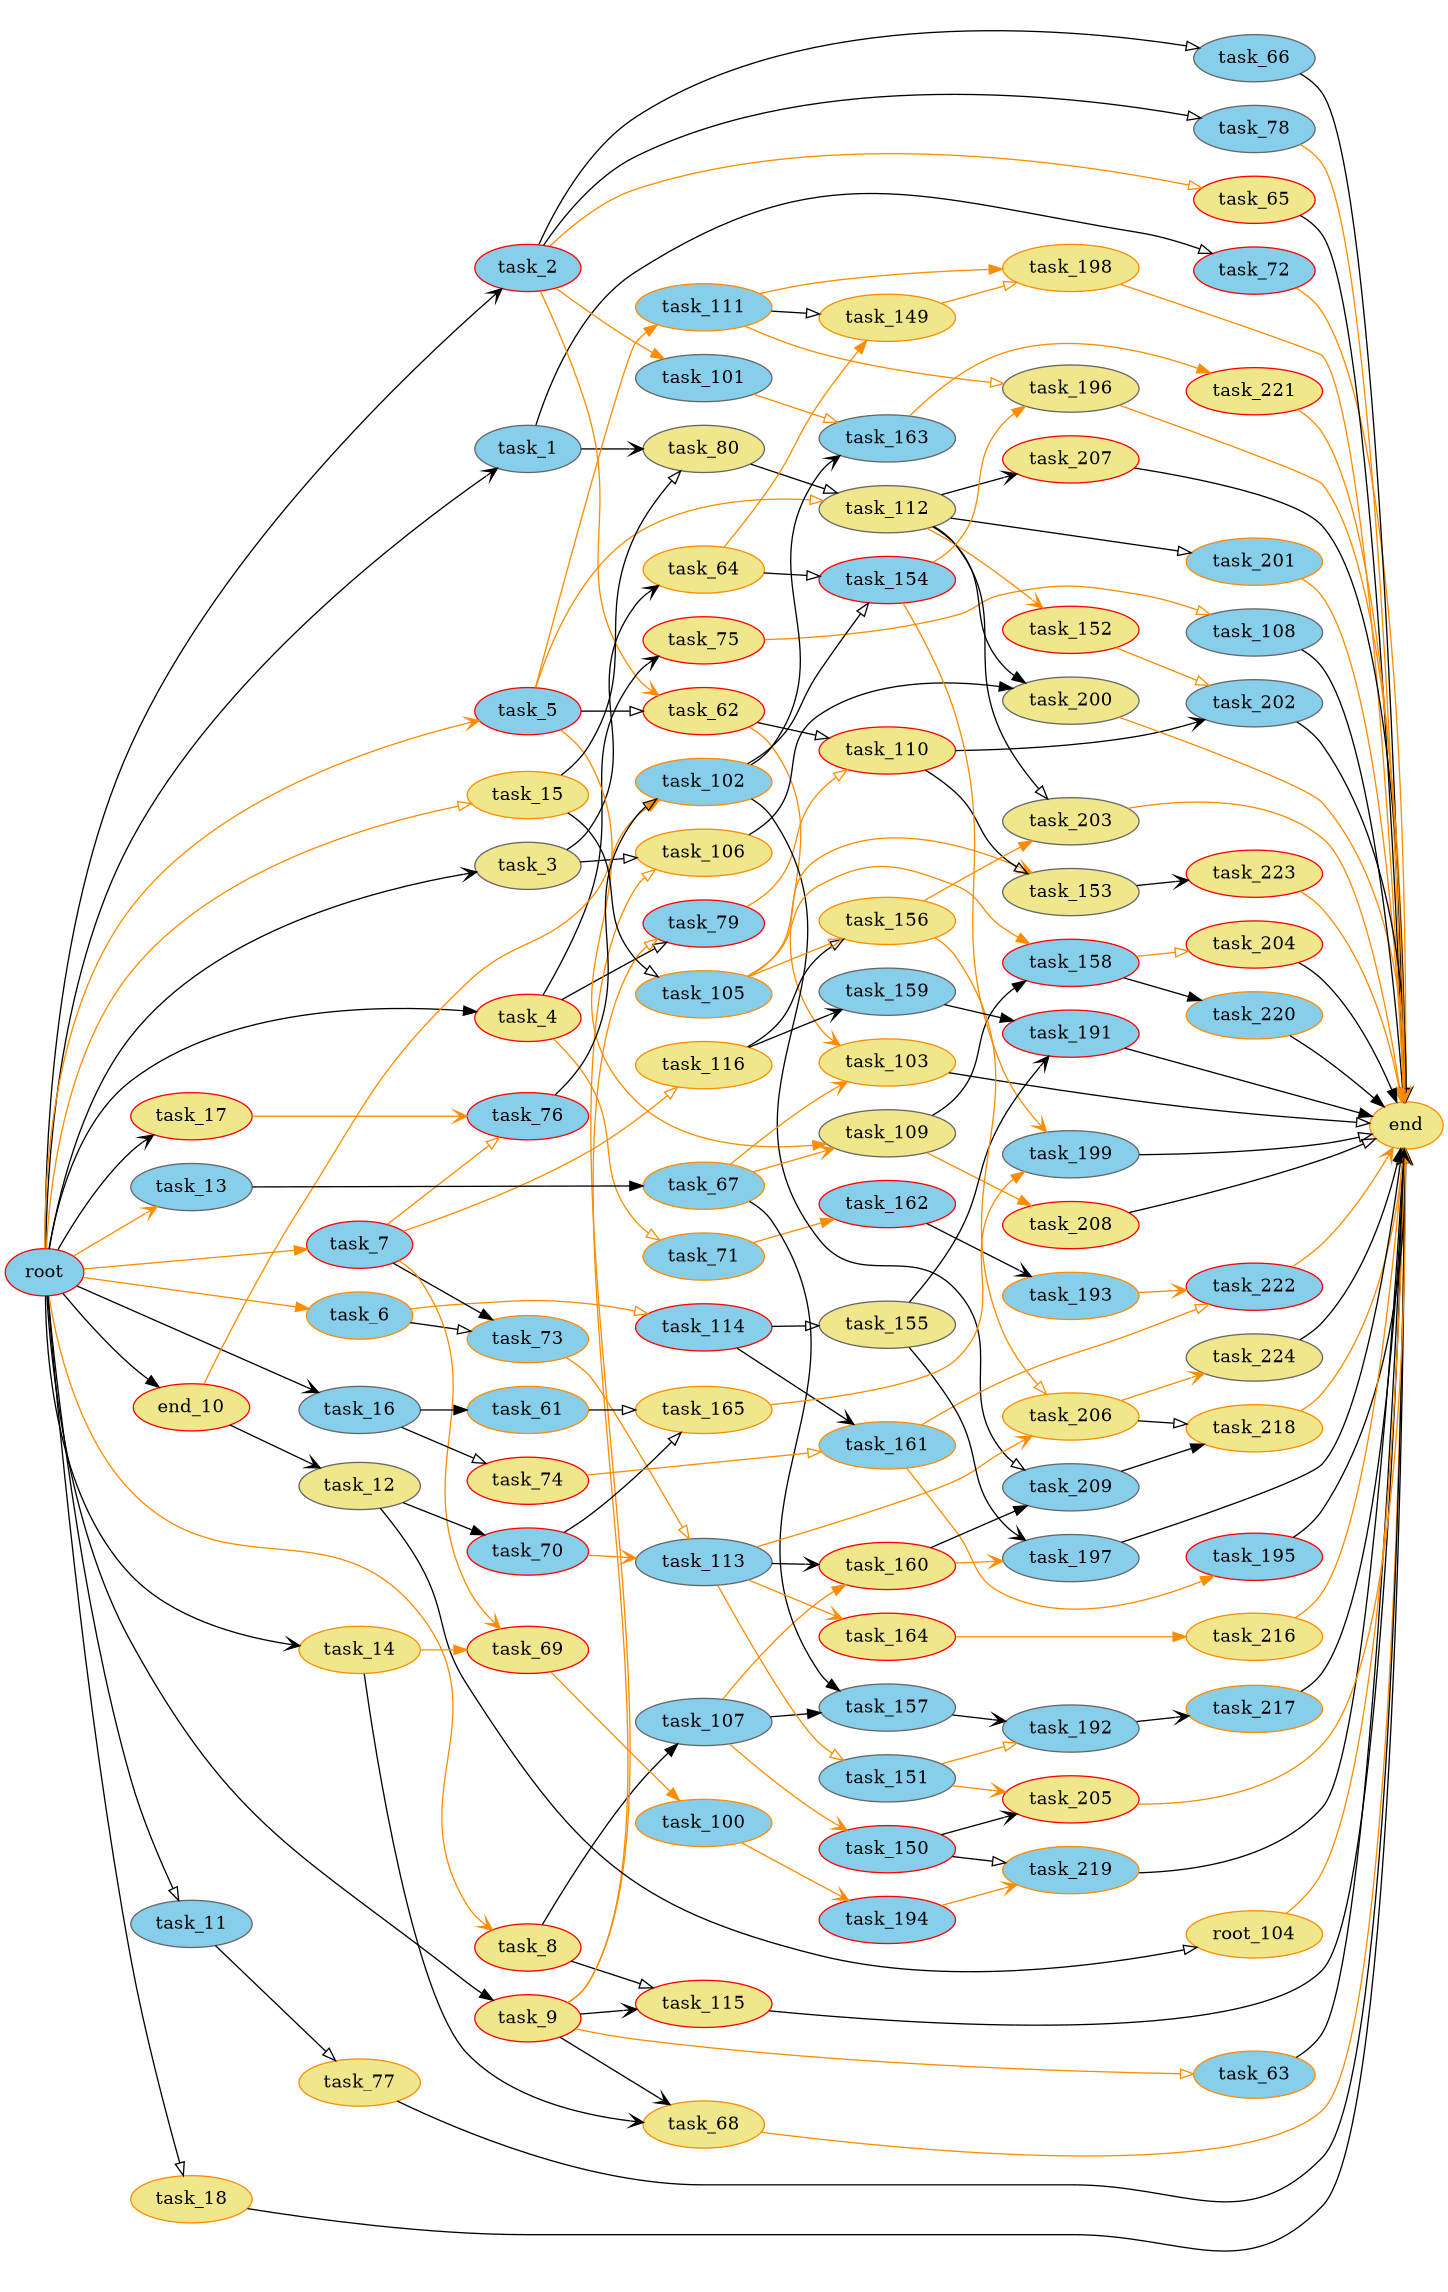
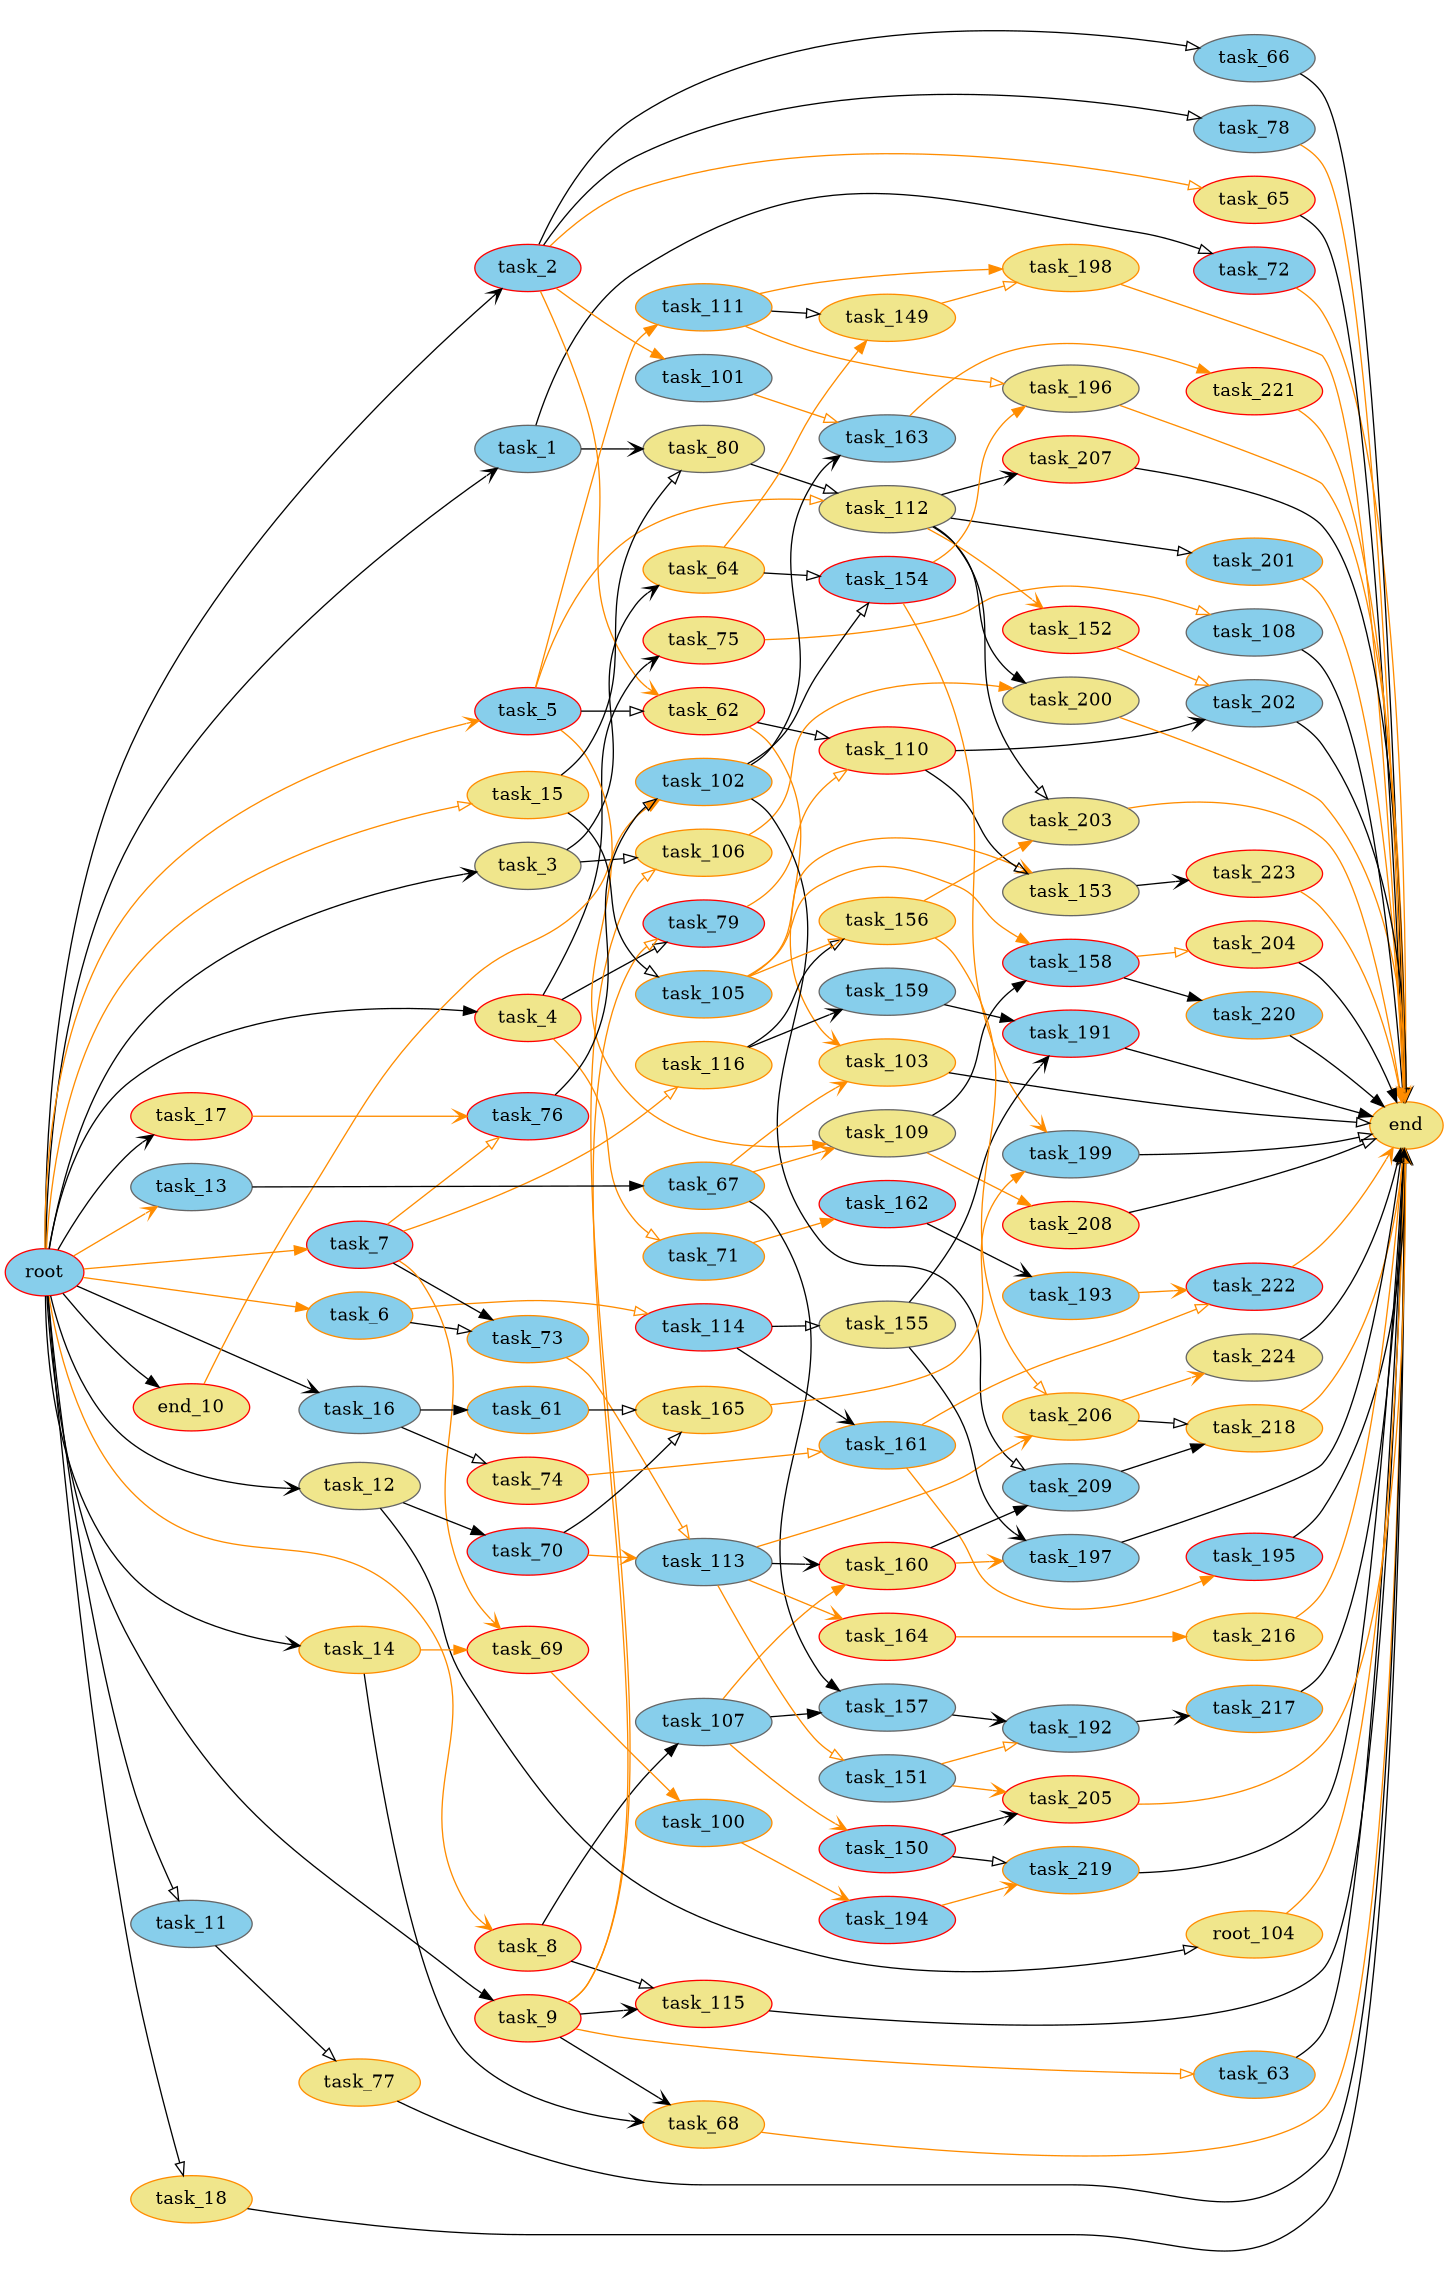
  digraph {
    rankdir=LR
    node [color=red fillcolor=skyblue style=filled]
    edge [arrowhead=onormal color=black]
    task_1 [color=gray40]
    root
    task_2
    task_3 [color=gray40 fillcolor=khaki]
    task_4 [fillcolor=khaki]
    task_5
    task_6 [color=darkorange]
    task_7
    task_8 [fillcolor=khaki]
    task_9 [fillcolor=khaki]
    n11 [fillcolor=khaki label=end_10]
    task_11 [color=gray40]
    task_12 [color=gray40 fillcolor=khaki]
    task_13 [color=gray40]
    task_14 [color=darkorange fillcolor=khaki]
    task_15 [color=darkorange fillcolor=khaki]
    task_16 [color=gray40]
    task_17 [fillcolor=khaki]
    task_18 [color=darkorange fillcolor=khaki]
    task_72
    task_80 [color=gray40 fillcolor=khaki]
    task_62 [fillcolor=khaki]
    task_65 [fillcolor=khaki]
    task_66 [color=gray40]
    task_78 [color=gray40]
    task_101 [color=gray40]
    task_64 [color=darkorange fillcolor=khaki]
    task_106 [color=darkorange fillcolor=khaki]
    task_71 [color=darkorange]
    task_75 [fillcolor=khaki]
    task_79
    task_109 [color=gray40 fillcolor=khaki]
    task_111 [color=darkorange]
    task_112 [color=gray40 fillcolor=khaki]
    task_73 [color=darkorange]
    task_114
    task_69 [fillcolor=khaki]
    task_76
    task_116 [color=darkorange fillcolor=khaki]
    task_107 [color=gray40]
    task_115 [fillcolor=khaki]
    task_63 [color=darkorange]
    task_68 [color=darkorange fillcolor=khaki]
    task_102 [color=darkorange]
    task_77 [color=darkorange fillcolor=khaki]
    task_70
    n47 [color=darkorange fillcolor=khaki label=root_104]
    task_67 [color=darkorange]
    task_105 [color=darkorange]
    task_61 [color=darkorange]
    task_74 [fillcolor=khaki]
    end [color=darkorange fillcolor=khaki]
    task_103 [color=darkorange fillcolor=khaki]
    task_110 [fillcolor=khaki]
    task_163 [color=gray40]
    task_149 [color=darkorange fillcolor=khaki]
    task_154
    task_200 [color=gray40 fillcolor=khaki]
    task_162
    task_108 [color=gray40]
    task_158
    task_208 [fillcolor=khaki]
    task_196 [color=gray40 fillcolor=khaki]
    task_198 [color=darkorange fillcolor=khaki]
    task_152 [fillcolor=khaki]
    task_201 [color=darkorange]
    task_203 [color=gray40 fillcolor=khaki]
    task_207 [fillcolor=khaki]
    task_113 [color=gray40]
    task_161 [color=darkorange]
    task_155 [color=gray40 fillcolor=khaki]
    task_100 [color=darkorange]
    task_156 [color=darkorange fillcolor=khaki]
    task_159 [color=gray40]
    task_157 [color=gray40]
    task_150
    task_160 [fillcolor=khaki]
    task_209 [color=gray40]
    task_165 [color=darkorange fillcolor=khaki]
    task_153 [color=gray40 fillcolor=khaki]
    task_199 [color=gray40]
    task_202 [color=gray40]
    task_192 [color=gray40]
    task_194
    task_151 [color=gray40]
    task_164 [fillcolor=khaki]
    task_206 [color=darkorange fillcolor=khaki]
    task_193 [color=darkorange]
    task_195
    task_222
    task_219 [color=darkorange]
    task_221 [fillcolor=khaki]
    task_218 [color=darkorange fillcolor=khaki]
    task_223 [fillcolor=khaki]
    task_204 [fillcolor=khaki]
    task_220 [color=darkorange]
    task_205 [fillcolor=khaki]
    task_197 [color=gray40]
    task_216 [color=darkorange fillcolor=khaki]
    task_224 [color=gray40 fillcolor=khaki]
    task_191
    task_217 [color=darkorange]
    task_1 -> task_72
    task_1 -> task_80 [arrowhead=vee]
    root -> task_1 [arrowhead=vee]
    root -> task_2 [arrowhead=vee]
    root -> task_3 [arrowhead=vee]
    root -> task_4 [arrowhead=normal]
    root -> task_5 [arrowhead=vee color=darkorange]
    root -> task_6 [arrowhead=normal color=darkorange]
    root -> task_7 [arrowhead=normal color=darkorange]
    root -> task_8 [arrowhead=vee color=darkorange]
    root -> task_9 [arrowhead=normal]
    root -> n11 [arrowhead=normal]
    root -> task_11
-   n11 -> task_12 [arrowhead=vee]
+   root -> task_12 [arrowhead=vee]
    root -> task_13 [arrowhead=vee color=darkorange]
    root -> task_14 [arrowhead=vee]
    root -> task_15 [color=darkorange]
    root -> task_16 [arrowhead=vee]
    root -> task_17 [arrowhead=vee]
    root -> task_18
    task_2 -> task_62 [arrowhead=vee color=darkorange]
    task_2 -> task_65 [color=darkorange]
    task_2 -> task_66
    task_2 -> task_78
    task_2 -> task_101 [arrowhead=normal color=darkorange]
    task_3 -> task_64 [arrowhead=vee]
    task_3 -> task_106
    task_4 -> task_71 [color=darkorange]
    task_4 -> task_75 [arrowhead=vee]
    task_4 -> task_79
    task_5 -> task_62
    task_5 -> task_109 [arrowhead=normal color=darkorange]
    task_5 -> task_111 [arrowhead=normal color=darkorange]
    task_5 -> task_112 [color=darkorange]
    task_6 -> task_73
    task_6 -> task_114 [color=darkorange]
    task_7 -> task_73 [arrowhead=normal]
    task_7 -> task_69 [arrowhead=vee color=darkorange]
    task_7 -> task_76 [color=darkorange]
    task_7 -> task_116 [color=darkorange]
    task_8 -> task_107 [arrowhead=normal]
    task_8 -> task_115
    task_9 -> task_106 [color=darkorange]
    task_9 -> task_79 [color=darkorange]
    task_9 -> task_115 [arrowhead=vee]
    task_9 -> task_63 [color=darkorange]
    task_9 -> task_68 [arrowhead=vee]
    n11 -> task_102 [arrowhead=normal color=darkorange]
    task_11 -> task_77
    task_12 -> task_70 [arrowhead=normal]
    task_12 -> n47
    task_13 -> task_67 [arrowhead=normal]
    task_14 -> task_69 [arrowhead=normal color=darkorange]
    task_14 -> task_68 [arrowhead=vee]
    task_15 -> task_80
    task_15 -> task_105
    task_16 -> task_61 [arrowhead=normal]
    task_16 -> task_74
    task_17 -> task_76 [arrowhead=vee color=darkorange]
    task_18 -> end [arrowhead=vee]
    task_72 -> end [arrowhead=normal color=darkorange]
    task_80 -> task_112
    task_62 -> task_103 [arrowhead=vee color=darkorange]
    task_62 -> task_110
    task_65 -> end
    task_66 -> end
    task_78 -> end [arrowhead=normal color=darkorange]
    task_101 -> task_163 [color=darkorange]
    task_64 -> task_149 [arrowhead=normal color=darkorange]
    task_64 -> task_154
-   task_106 -> task_200 [arrowhead=normal]
+   task_106 -> task_200 [arrowhead=normal color=darkorange]
    task_71 -> task_162 [arrowhead=normal color=darkorange]
    task_75 -> task_108 [color=darkorange]
    task_79 -> task_110 [color=darkorange]
    task_109 -> task_158 [arrowhead=normal]
    task_109 -> task_208 [arrowhead=normal color=darkorange]
    task_111 -> task_149
    task_111 -> task_196 [color=darkorange]
    task_111 -> task_198 [arrowhead=normal color=darkorange]
    task_112 -> task_200 [arrowhead=normal]
    task_112 -> task_152 [arrowhead=vee color=darkorange]
    task_112 -> task_201
    task_112 -> task_203
    task_112 -> task_207 [arrowhead=vee]
    task_73 -> task_113 [color=darkorange]
    task_114 -> task_161 [arrowhead=vee]
    task_114 -> task_155
    task_69 -> task_100 [arrowhead=normal color=darkorange]
    task_76 -> task_102
    task_116 -> task_156
    task_116 -> task_159 [arrowhead=vee]
    task_107 -> task_157 [arrowhead=normal]
    task_107 -> task_150 [arrowhead=vee color=darkorange]
    task_107 -> task_160 [arrowhead=normal color=darkorange]
    task_115 -> end [arrowhead=vee]
    task_63 -> end [arrowhead=normal]
    task_68 -> end [arrowhead=normal color=darkorange]
    task_102 -> task_163 [arrowhead=vee]
    task_102 -> task_154
    task_102 -> task_209
    task_77 -> end [arrowhead=vee]
    task_70 -> task_113 [arrowhead=vee color=darkorange]
    task_70 -> task_165
    n47 -> end [arrowhead=vee color=darkorange]
    task_67 -> task_109 [arrowhead=vee color=darkorange]
    task_67 -> task_103 [arrowhead=vee color=darkorange]
    task_67 -> task_157 [arrowhead=normal]
    task_105 -> task_158 [arrowhead=normal color=darkorange]
    task_105 -> task_156 [color=darkorange]
    task_105 -> task_153 [arrowhead=vee color=darkorange]
    task_61 -> task_165
    task_74 -> task_161 [color=darkorange]
    task_103 -> end
    task_110 -> task_153
    task_110 -> task_202 [arrowhead=vee]
    task_163 -> task_221 [arrowhead=normal color=darkorange]
    task_149 -> task_198 [color=darkorange]
    task_154 -> task_196 [arrowhead=normal color=darkorange]
    task_154 -> task_199 [arrowhead=vee color=darkorange]
    task_200 -> end [arrowhead=normal color=darkorange]
    task_162 -> task_193 [arrowhead=vee]
    task_108 -> end
    task_158 -> task_204 [color=darkorange]
    task_158 -> task_220 [arrowhead=normal]
    task_208 -> end
    task_196 -> end [color=darkorange]
    task_198 -> end [color=darkorange]
    task_152 -> task_202 [color=darkorange]
    task_201 -> end [arrowhead=vee color=darkorange]
    task_203 -> end [arrowhead=vee color=darkorange]
    task_207 -> end
    task_113 -> task_160 [arrowhead=vee]
    task_113 -> task_151 [color=darkorange]
    task_113 -> task_164 [arrowhead=vee color=darkorange]
    task_113 -> task_206 [arrowhead=vee color=darkorange]
    task_161 -> task_195 [arrowhead=normal color=darkorange]
    task_161 -> task_222 [color=darkorange]
    task_155 -> task_197 [arrowhead=vee]
    task_155 -> task_191 [arrowhead=vee]
    task_100 -> task_194 [arrowhead=vee color=darkorange]
    task_156 -> task_203 [arrowhead=normal color=darkorange]
    task_156 -> task_206 [color=darkorange]
    task_159 -> task_191 [arrowhead=normal]
    task_157 -> task_192 [arrowhead=vee]
    task_150 -> task_219
    task_150 -> task_205 [arrowhead=vee]
    task_160 -> task_209 [arrowhead=normal]
    task_160 -> task_197 [arrowhead=vee color=darkorange]
    task_209 -> task_218 [arrowhead=normal]
    task_165 -> task_199 [arrowhead=normal color=darkorange]
    task_153 -> task_223 [arrowhead=vee]
    task_199 -> end
    task_202 -> end [arrowhead=vee]
    task_192 -> task_217 [arrowhead=vee]
    task_194 -> task_219 [arrowhead=vee color=darkorange]
    task_151 -> task_192 [color=darkorange]
    task_151 -> task_205 [arrowhead=vee color=darkorange]
    task_164 -> task_216 [arrowhead=normal color=darkorange]
    task_206 -> task_218
    task_206 -> task_224 [arrowhead=vee color=darkorange]
    task_193 -> task_222 [arrowhead=vee color=darkorange]
    task_195 -> end [arrowhead=vee]
    task_222 -> end [arrowhead=vee color=darkorange]
    task_219 -> end [arrowhead=normal]
    task_221 -> end [arrowhead=vee color=darkorange]
    task_218 -> end [arrowhead=normal color=darkorange]
    task_223 -> end [arrowhead=normal color=darkorange]
    task_204 -> end [arrowhead=normal]
    task_220 -> end [arrowhead=normal]
    task_205 -> end [arrowhead=normal color=darkorange]
    task_197 -> end
    task_216 -> end [arrowhead=normal color=darkorange]
    task_224 -> end [arrowhead=normal]
    task_191 -> end [arrowhead=normal]
    task_217 -> end [arrowhead=vee]
  }
